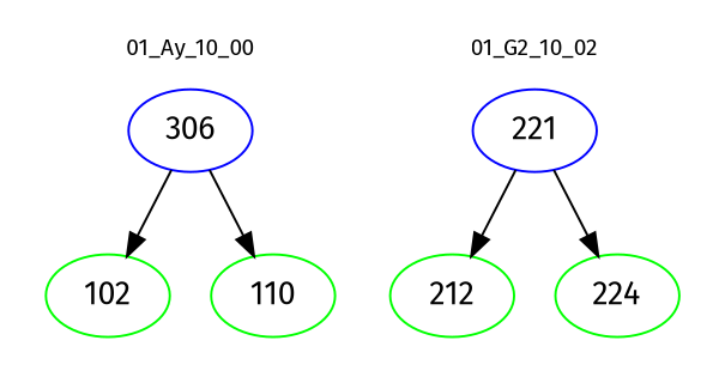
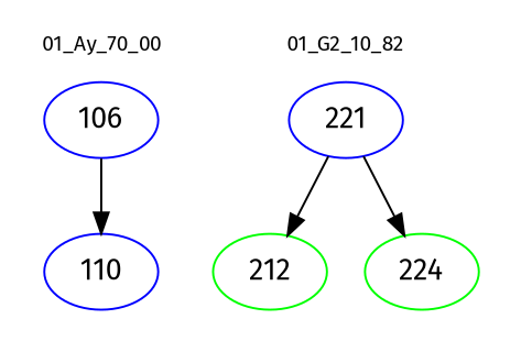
  digraph {
    fontname="Fira Sans"
    node [color=blue fontname="Fira Sans"]
    edge [color=black fontname="Fira Sans"]
-   n1 [label=306]
-   n2 [color=green label=102]
-   n3 [color=green label=110]
+   n1 [label=106]
+   n3 [label=110]
    n4 [label=221]
    n5 [color=green label=212]
    n6 [color=green label=224]
    subgraph cluster_1 {
      color=white
      fontsize=10
-     label="01_Ay_10_00"
+     label="01_Ay_70_00"
      n1
-     n2
      n3
    }
    subgraph cluster_2 {
      color=white
      fontsize=10
-     label="01_G2_10_02"
+     label="01_G2_10_82"
      n4
      n5
      n6
    }
-   n1 -> n2
    n1 -> n3
    n4 -> n5
    n4 -> n6
  }
